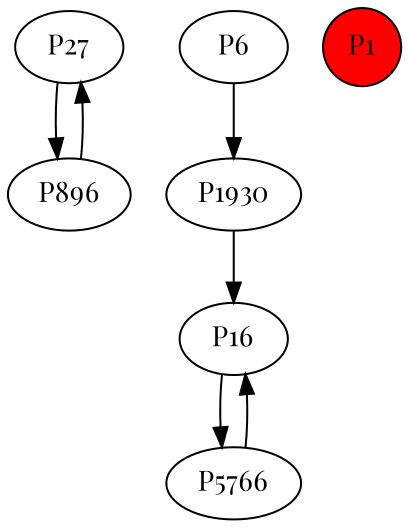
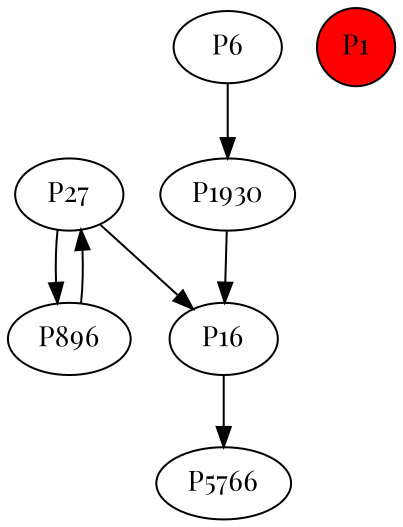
  digraph {
    fontname="Playfair Display"
    node [fontname="Playfair Display"]
    edge [fontname="Playfair Display"]
    n1 [label=P27]
    P896
    P1930
    P16
    P6
    P5766
    P1 [fillcolor=red shape=circle style=filled]
    n1 -> P896
    P896 -> n1
    P1930 -> P16
    P16 -> P5766
    P6 -> P1930
-   P5766 -> P16
+   n1 -> P16
  }
